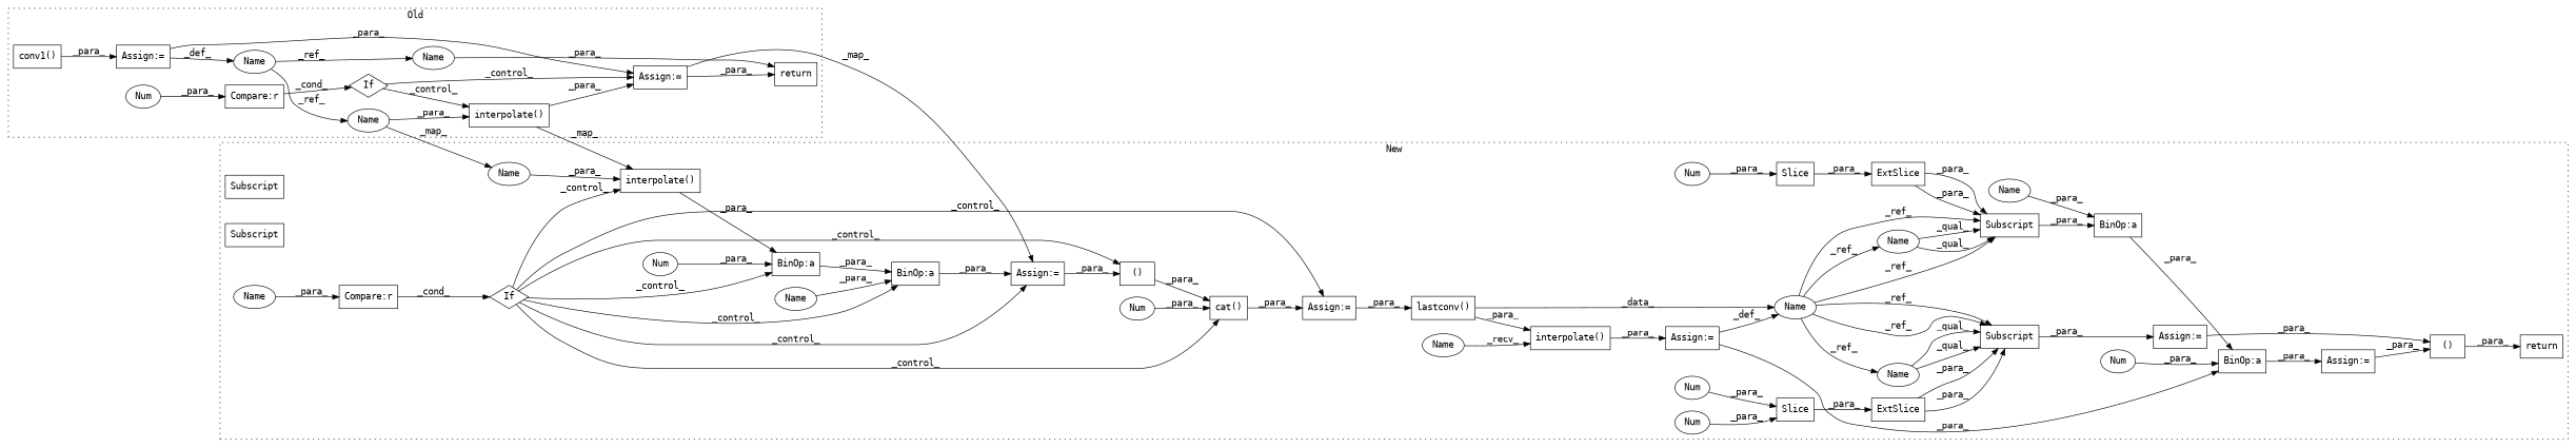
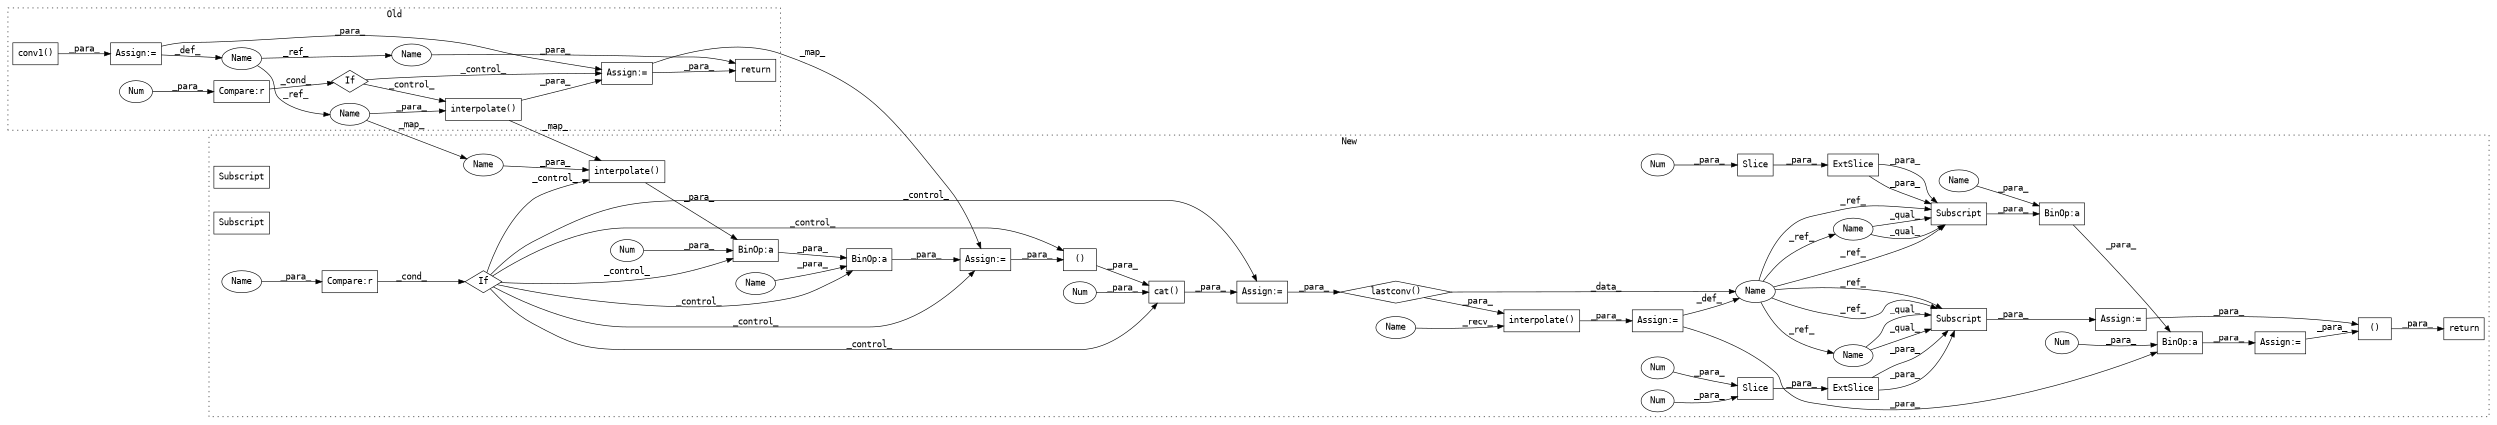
  digraph {
    rankdir=LR
    fontname="DejaVu Sans Mono"
    node [a=87 l=3 s=1755 shape=box fontname="DejaVu Sans Mono"]
    edge [fontname="DejaVu Sans Mono"]
    n1 [a=75 l="11,1" label="conv1()" s="1713,1725"]
    n2 [a=68 label="Assign:=" s=1710]
    n3 [a=93 l=7 label=return s=1883]
    n4 [a=75 l="14,65" label="interpolate()" s="1791,1809"]
    n5 [a=96 l="3,14" label=If s="1752,1770" shape=diamond]
    n6 [a=40 l=15 label="Compare:r"]
    n7 [l=4 label=Name s=1735 shape=ellipse]
    n8 [a=76 l=1 label=Num s=1769 shape=ellipse]
    n9 [a=68 label="Assign:=" s=1788]
    n10 [l=4 label=Name s=1805 shape=ellipse]
    n11 [l=4 label=Name s=1890 shape=ellipse]
    n12 [a=54 l=6 label="()" s=1537]
    n13 [a=93 l=7 label=return s=1810]
    n14 [a=96 l="3,14" label=If s="1375,1390" shape=diamond]
    n15 [a=82 label="BinOp:a" s=1495]
    n16 [a=82 l=91 label="BinOp:a" s=1412]
    n17 [a=82 label="BinOp:a" s=1762]
    n18 [a=54 l=6 label="()" s=1821]
    n19 [a=82 l=18 label="BinOp:a"]
    n20 [a=63 l="10,0" label=Subscript s="1752,0"]
    n21 [a=40 l=12 label="Compare:r" s=1378]
    n22 [a=75 l="14,65" label="interpolate()" s="1654,1671"]
    n23 [a=75 l="14,66" label="interpolate()" s="1411,1429"]
    n24 [a=75 l="10,1" label="cat()" s="1525,1547"]
    n25 [label=Name s=1648 shape=ellipse]
    n26 [a=63 l="11,0" label=Subscript s="1790,0"]
-   n27 [a=75 l="14,1" label="lastconv()" s="1623,1638"]
+   n27 [a=75 l="14,1" label="lastconv()" s="1623,1638" shape=diamond]
    n28 [a=85 label=ExtSlice s=1790]
    n29 [a=80 l=1 label=Slice s=1797]
    n30 [a=85 label=ExtSlice s=1752]
    n31 [a=80 l=1 label=Slice s=1759]
    n32 [a=76 l=1 label=Num s=1797 shape=ellipse]
    n33 [a=76 l=2 label=Num s=1498 shape=ellipse]
    n34 [a=76 l=1 label=Num s=1546 shape=ellipse]
    n35 [a=76 l=1 label=Num s=1773 shape=ellipse]
    n36 [a=76 l=1 label=Num s=1760 shape=ellipse]
    n37 [a=76 l=1 label=Num s=1799 shape=ellipse]
    n38 [a=68 label="Assign:=" s=1787]
    n39 [a=68 label="Assign:=" s=1522]
    n40 [a=68 label="Assign:=" s=1651]
    n41 [a=68 label="Assign:=" s=1749]
    n42 [a=68 label="Assign:=" s=1408]
    n43 [label=Name s=1752 shape=ellipse]
    n44 [label=Name s=1790 shape=ellipse]
    n45 [a=63 l="11,0" label=Subscript s="1790,0"]
    n46 [a=63 l="10,0" label=Subscript s="1752,0"]
    n47 [l=5 label=Name s=1503 shape=ellipse]
    n48 [l=5 label=Name s=1765 shape=ellipse]
    n49 [l=1 label=Name s=1654 shape=ellipse]
    n50 [l=4 label=Name s=1425 shape=ellipse]
    n51 [l=4 label=Name s=1378 shape=ellipse]
    subgraph cluster_1 {
      label=Old
      style=dotted
      n1
      n2
      n3
      n4
      n5
      n6
      n7
      n8
      n9
      n10
      n11
    }
    subgraph cluster_2 {
      label=New
      style=dotted
      n12
      n13
      n14
      n15
      n16
      n17
      n18
      n19
      n20
      n21
      n22
      n23
      n24
      n25
      n26
      n27
      n28
      n29
      n30
      n31
      n32
      n33
      n34
      n35
      n36
      n37
      n38
      n39
      n40
      n41
      n42
      n43
      n44
      n45
      n46
      n47
      n48
      n49
      n50
      n51
    }
    n1 -> n2 [label=_para_]
    n2 -> n7 [label=_def_]
    n2 -> n9 [label=_para_]
    n4 -> n9 [label=_para_]
    n4 -> n23 [label=_map_]
    n5 -> n4 [label=_control_]
    n5 -> n9 [label=_control_]
    n6 -> n5 [label=_cond_]
    n7 -> n10 [label=_ref_]
    n7 -> n11 [label=_ref_]
    n8 -> n6 [label=_para_]
    n9 -> n3 [label=_para_]
    n9 -> n42 [label=_map_]
    n10 -> n4 [label=_para_]
    n10 -> n50 [label=_map_]
    n11 -> n3 [label=_para_]
    n12 -> n24 [label=_para_]
    n14 -> n12 [label=_control_]
    n14 -> n15 [label=_control_]
    n14 -> n16 [label=_control_]
    n14 -> n23 [label=_control_]
    n14 -> n24 [label=_control_]
    n14 -> n39 [label=_control_]
    n14 -> n42 [label=_control_]
    n15 -> n16 [label=_para_]
    n16 -> n42 [label=_para_]
    n17 -> n19 [label=_para_]
    n18 -> n13 [label=_para_]
    n19 -> n41 [label=_para_]
    n21 -> n14 [label=_cond_]
    n22 -> n40 [label=_para_]
    n23 -> n15 [label=_para_]
    n24 -> n39 [label=_para_]
    n25 -> n43 [label=_ref_]
    n25 -> n44 [label=_ref_]
    n25 -> n45 [label=_ref_]
    n25 -> n45 [label=_ref_]
    n25 -> n46 [label=_ref_]
    n25 -> n46 [label=_ref_]
    n27 -> n22 [label=_para_]
    n27 -> n25 [label=_data_]
    n28 -> n45 [label=_para_]
    n28 -> n45 [label=_para_]
    n29 -> n28 [label=_para_]
    n30 -> n46 [label=_para_]
    n30 -> n46 [label=_para_]
    n31 -> n30 [label=_para_]
    n32 -> n29 [label=_para_]
    n33 -> n15 [label=_para_]
    n34 -> n24 [label=_para_]
    n35 -> n19 [label=_para_]
    n36 -> n31 [label=_para_]
    n37 -> n29 [label=_para_]
    n38 -> n18 [label=_para_]
    n39 -> n27 [label=_para_]
    n40 -> n19 [label=_para_]
    n40 -> n25 [label=_def_]
    n41 -> n18 [label=_para_]
    n42 -> n12 [label=_para_]
    n43 -> n46 [label=_qual_]
    n43 -> n46 [label=_qual_]
    n44 -> n45 [label=_qual_]
    n44 -> n45 [label=_qual_]
    n45 -> n38 [label=_para_]
    n46 -> n17 [label=_para_]
    n47 -> n16 [label=_para_]
    n48 -> n17 [label=_para_]
    n49 -> n22 [label=_recv_]
    n50 -> n23 [label=_para_]
    n51 -> n21 [label=_para_]
  }
